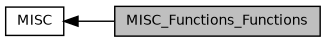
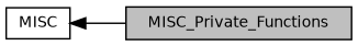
  digraph {
    rankdir=LR
    fontname="DejaVu Sans"
    node [color=black fontname="DejaVu Sans" fontsize=10 shape=record style=filled]
    n1 [fillcolor=white height=0.2 label=MISC width=0.4]
-   n2 [fillcolor=grey75 fontcolor=black height=0.2 label=MISC_Functions_Functions width=0.4]
+   n2 [fillcolor=grey75 fontcolor=black height=0.2 label=MISC_Private_Functions width=0.4]
    n1 -> n2 [dir=back fontname="DejaVu Sans" fontsize=10 labelfontname=Helvetica labelfontsize=10 shape=plaintext style=solid]
  }
